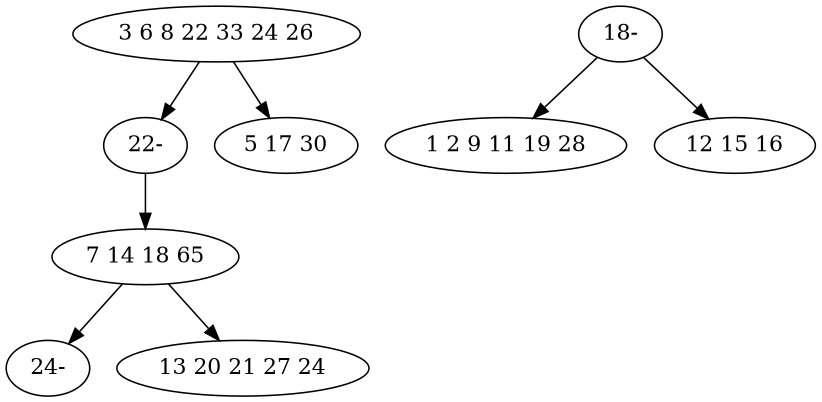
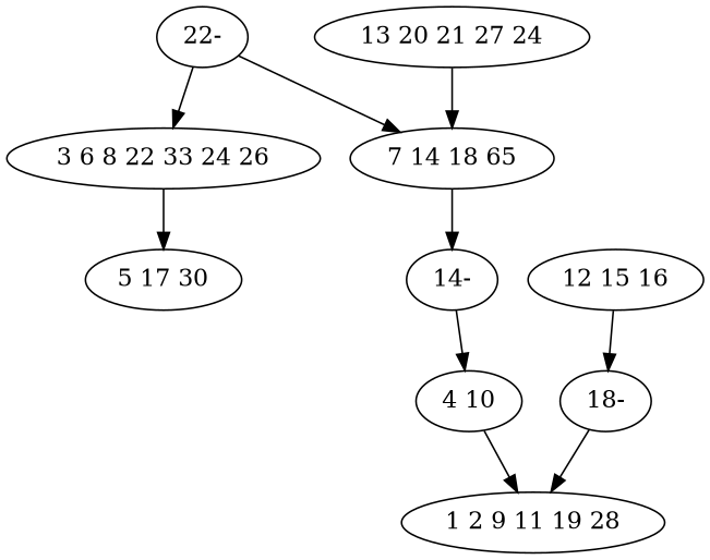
  digraph {
    n1 [label="3 6 8 22 33 24 26"]
    n2 [label="22-"]
    n3 [label="5 17 30"]
    n4 [label="7 14 18 65"]
-   n5 [label="24-"]
+   n5 [label="14-"]
    n6 [label="13 20 21 27 24"]
+   n7 [label="4 10"]
    n8 [label="1 2 9 11 19 28"]
    n9 [label="18-"]
    n10 [label="12 15 16"]
-   n1 -> n2
+   n2 -> n1
    n1 -> n3
    n2 -> n4
    n4 -> n5
-   n4 -> n6
+   n6 -> n4
+   n5 -> n7
+   n7 -> n8
    n9 -> n8
-   n9 -> n10
+   n10 -> n9
  }
